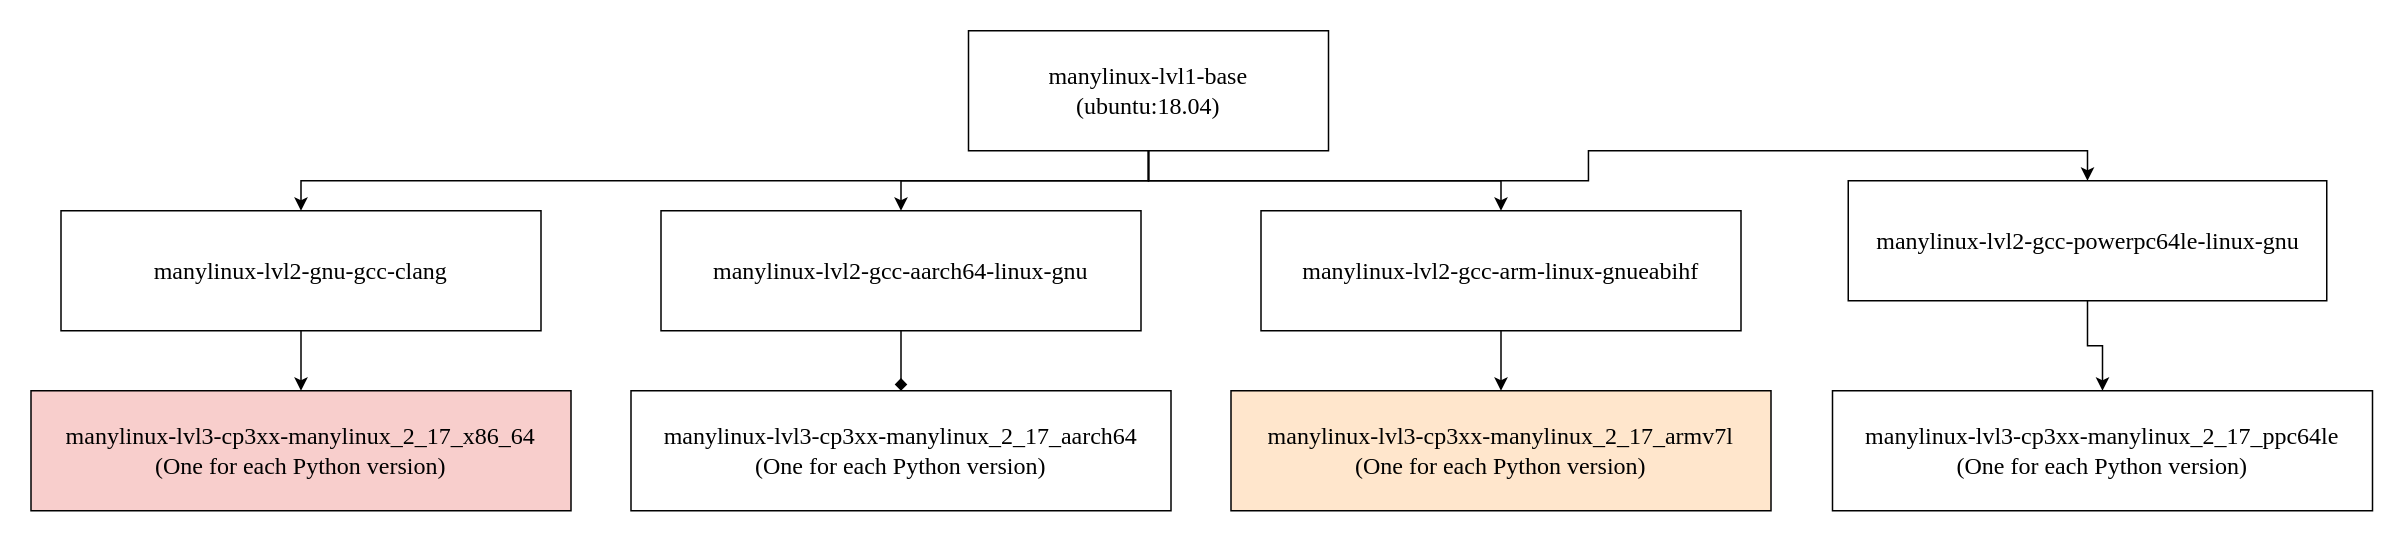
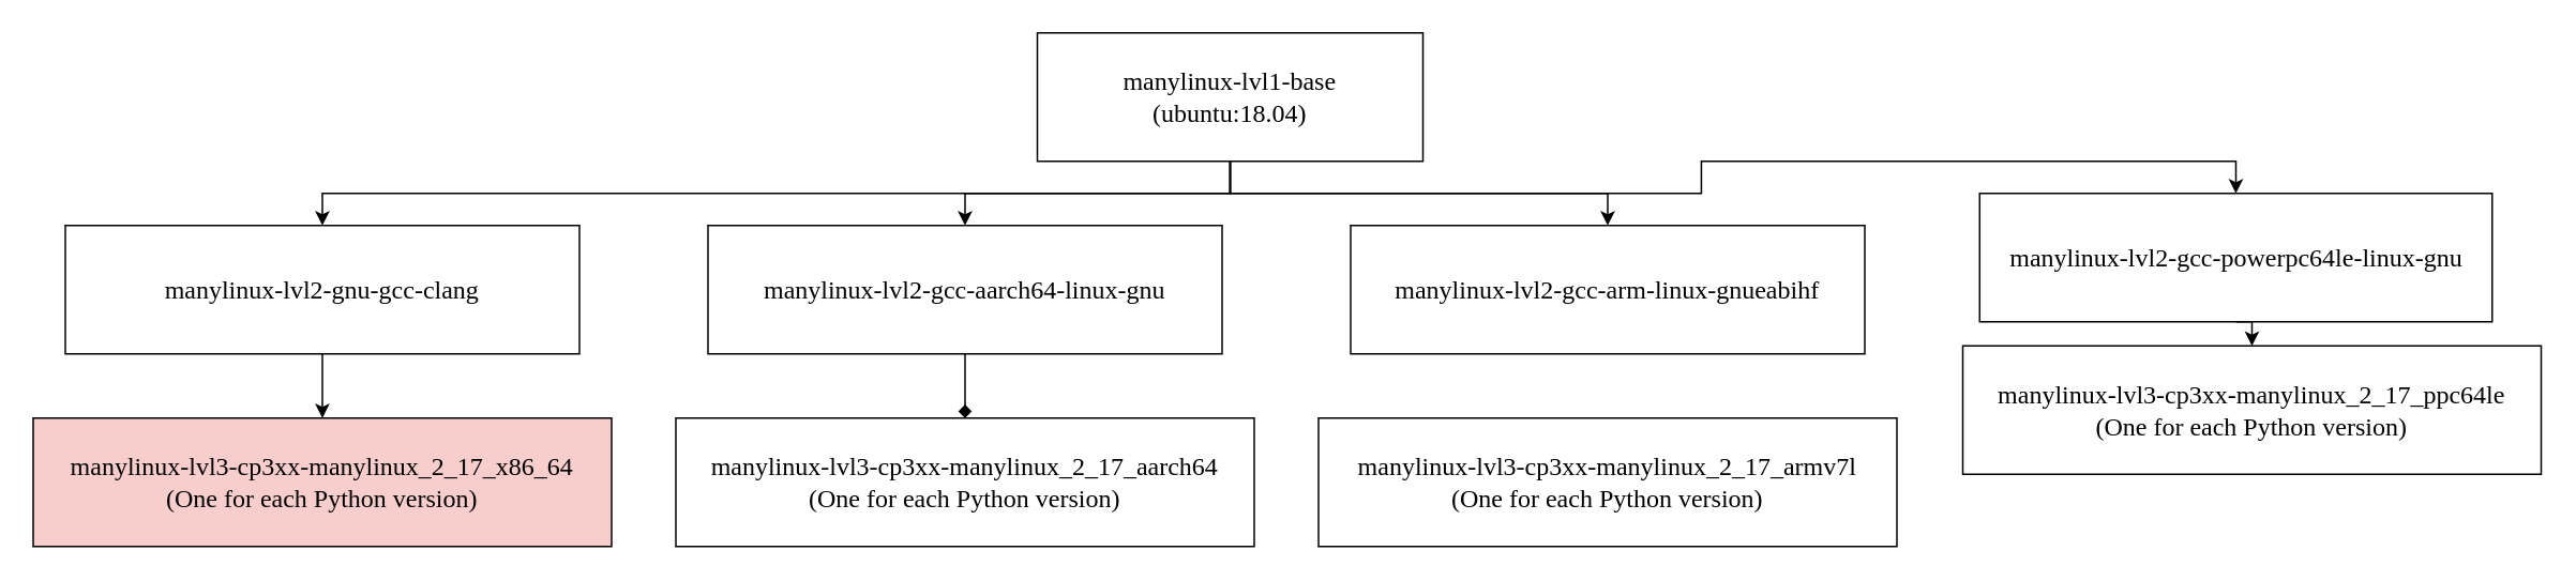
  <mxCell id="0" />
  <mxCell id="1" parent="0" />
  <mxCell id="2" style="edgeStyle=orthogonalEdgeStyle;rounded=0;orthogonalLoop=1;jettySize=auto;html=1;exitX=0.5;exitY=1;exitDx=0;exitDy=0;entryX=0.5;entryY=0;entryDx=0;entryDy=0;fontSize=16;fontColor=default;fontFamily=Times New Roman;" parent="1" source="3" target="5" edge="1"><mxGeometry relative="1" as="geometry" /></mxCell>
  <mxCell id="3" value="&lt;font&gt;manylinux-lvl1-base&lt;/font&gt;&lt;div&gt;&lt;font&gt;(ubuntu:18.04)&lt;/font&gt;&lt;/div&gt;" style="rounded=0;whiteSpace=wrap;html=1;fontSize=16;gradientColor=none;fillColor=default;strokeColor=default;fontFamily=Times New Roman;" parent="1" vertex="1"><mxGeometry x="645" y="20" width="240" height="80" as="geometry" /></mxCell>
  <mxCell id="4" style="edgeStyle=orthogonalEdgeStyle;rounded=0;orthogonalLoop=1;jettySize=auto;html=1;exitX=0.5;exitY=1;exitDx=0;exitDy=0;entryX=0.5;entryY=0;entryDx=0;entryDy=0;fontSize=16;fontColor=default;fontFamily=Times New Roman;" parent="1" source="5" target="6" edge="1"><mxGeometry relative="1" as="geometry" /></mxCell>
  <mxCell id="5" value="&lt;font&gt;manylinux-lvl2-gnu-gcc-clang&lt;/font&gt;" style="rounded=0;whiteSpace=wrap;html=1;strokeColor=default;fontSize=16;fontColor=default;fontFamily=Times New Roman;" parent="1" vertex="1"><mxGeometry x="40" y="140" width="320" height="80" as="geometry" /></mxCell>
  <mxCell id="6" value="&lt;font&gt;manylinux-&lt;span style=&quot;&quot;&gt;lvl3&lt;/span&gt;-&lt;span style=&quot;&quot;&gt;cp3xx-manylinux_2_17_x86_64&lt;/span&gt;&lt;br&gt;(One for each Python version)&lt;/font&gt;" style="rounded=0;whiteSpace=wrap;html=1;strokeColor=default;fontSize=16;fontColor=default;fontFamily=Times New Roman;fillColor=#f8cecc;" parent="1" vertex="1"><mxGeometry x="20" y="260" width="360" height="80" as="geometry" /></mxCell>
  <mxCell id="7" value="&lt;font&gt;manylinux-lvl2-gcc-aarch64-linux-gnu&lt;/font&gt;" style="rounded=0;whiteSpace=wrap;html=1;strokeColor=default;fontSize=16;fontColor=default;fontFamily=Times New Roman;" parent="1" vertex="1"><mxGeometry x="440" y="140" width="320" height="80" as="geometry" /></mxCell>
  <mxCell id="8" style="edgeStyle=orthogonalEdgeStyle;rounded=0;orthogonalLoop=1;jettySize=auto;html=1;exitX=0.5;exitY=1;exitDx=0;exitDy=0;entryX=0.5;entryY=0;entryDx=0;entryDy=0;fontSize=16;fontColor=default;fontFamily=Times New Roman;" parent="1" source="3" target="7" edge="1"><mxGeometry relative="1" as="geometry"><mxPoint x="276" y="130" as="sourcePoint" /><mxPoint x="179" y="190" as="targetPoint" /></mxGeometry></mxCell>
  <mxCell id="9" value="&lt;font&gt;manylinux-&lt;span style=&quot;&quot;&gt;lvl3&lt;/span&gt;-&lt;span style=&quot;&quot;&gt;cp3xx-manylinux_2_17_aarch64&lt;/span&gt;&lt;/font&gt;&lt;div&gt;&lt;font&gt;(One for each Python version)&lt;/font&gt;&lt;/div&gt;" style="rounded=0;whiteSpace=wrap;html=1;strokeColor=default;fontSize=16;fontColor=default;fontFamily=Times New Roman;" parent="1" vertex="1"><mxGeometry x="420" y="260" width="360" height="80" as="geometry" /></mxCell>
  <mxCell id="10" style="edgeStyle=orthogonalEdgeStyle;rounded=0;orthogonalLoop=1;jettySize=auto;html=1;exitX=0.5;exitY=1;exitDx=0;exitDy=0;entryX=0.5;entryY=0;entryDx=0;entryDy=0;fontSize=16;fontColor=default;fontFamily=Times New Roman;endArrow=diamond;" parent="1" source="7" target="9" edge="1"><mxGeometry relative="1" as="geometry"><mxPoint x="349.45" y="200" as="sourcePoint" /></mxGeometry></mxCell>
  <mxCell id="11" value="&lt;font&gt;manylinux-lvl2-gcc-arm-linux-gnueabihf&lt;/font&gt;" style="rounded=0;whiteSpace=wrap;html=1;strokeColor=default;fontSize=16;fontColor=default;fontFamily=Times New Roman;" parent="1" vertex="1"><mxGeometry x="840" y="140" width="320" height="80" as="geometry" /></mxCell>
  <mxCell id="12" style="edgeStyle=orthogonalEdgeStyle;rounded=0;orthogonalLoop=1;jettySize=auto;html=1;exitX=0.5;exitY=1;exitDx=0;exitDy=0;entryX=0.5;entryY=0;entryDx=0;entryDy=0;fontSize=16;fontColor=default;fontFamily=Times New Roman;" parent="1" source="3" target="11" edge="1"><mxGeometry relative="1" as="geometry"><mxPoint x="880" y="100" as="sourcePoint" /><mxPoint x="619" y="190" as="targetPoint" /></mxGeometry></mxCell>
- <mxCell id="13" value="&lt;font&gt;manylinux-&lt;span style=&quot;&quot;&gt;lvl3&lt;/span&gt;-&lt;span style=&quot;&quot;&gt;cp3xx-manylinux_2_17&lt;/span&gt;&lt;/font&gt;_armv7l&lt;div&gt;&lt;font&gt;(One for each Python version)&lt;/font&gt;&lt;/div&gt;" style="rounded=0;whiteSpace=wrap;html=1;strokeColor=default;fontSize=16;fontColor=default;fontFamily=Times New Roman;fillColor=#ffe6cc;" parent="1" vertex="1"><mxGeometry x="820" y="260" width="360" height="80" as="geometry" /></mxCell>
- <mxCell id="14" style="edgeStyle=orthogonalEdgeStyle;rounded=0;orthogonalLoop=1;jettySize=auto;html=1;exitX=0.5;exitY=1;exitDx=0;exitDy=0;entryX=0.5;entryY=0;entryDx=0;entryDy=0;fontSize=16;fontColor=default;fontFamily=Times New Roman;" parent="1" source="11" target="13" edge="1"><mxGeometry relative="1" as="geometry"><mxPoint x="789.45" y="200" as="sourcePoint" /></mxGeometry></mxCell>
+ <mxCell id="13" value="&lt;font&gt;manylinux-&lt;span style=&quot;&quot;&gt;lvl3&lt;/span&gt;-&lt;span style=&quot;&quot;&gt;cp3xx-manylinux_2_17&lt;/span&gt;&lt;/font&gt;_armv7l&lt;div&gt;&lt;font&gt;(One for each Python version)&lt;/font&gt;&lt;/div&gt;" style="rounded=0;whiteSpace=wrap;html=1;strokeColor=default;fontSize=16;fontColor=default;fontFamily=Times New Roman;" parent="1" vertex="1"><mxGeometry x="820" y="260" width="360" height="80" as="geometry" /></mxCell>
  <mxCell id="15" value="&lt;font&gt;manylinux-lvl2-gcc-powerpc64le-linux-gnu&lt;/font&gt;" style="rounded=0;whiteSpace=wrap;html=1;strokeColor=default;fontSize=16;fontColor=default;fontFamily=Times New Roman;" vertex="1" parent="1"><mxGeometry x="1231.5" y="120" width="319" height="80" as="geometry" /></mxCell>
- <mxCell id="16" value="&lt;font&gt;manylinux-&lt;span style=&quot;&quot;&gt;lvl3&lt;/span&gt;-&lt;span style=&quot;&quot;&gt;cp3xx-manylinux_2_17&lt;/span&gt;&lt;/font&gt;_ppc64le&lt;div&gt;&lt;font&gt;(One for each Python version)&lt;/font&gt;&lt;/div&gt;" style="rounded=0;whiteSpace=wrap;html=1;strokeColor=default;fontSize=16;fontColor=default;fontFamily=Times New Roman;" vertex="1" parent="1"><mxGeometry x="1221" y="260" width="360" height="80" as="geometry" /></mxCell>
+ <mxCell id="16" value="&lt;font&gt;manylinux-&lt;span style=&quot;&quot;&gt;lvl3&lt;/span&gt;-&lt;span style=&quot;&quot;&gt;cp3xx-manylinux_2_17&lt;/span&gt;&lt;/font&gt;_ppc64le&lt;div&gt;&lt;font&gt;(One for each Python version)&lt;/font&gt;&lt;/div&gt;" style="rounded=0;whiteSpace=wrap;html=1;strokeColor=default;fontSize=16;fontColor=default;fontFamily=Times New Roman;" vertex="1" parent="1"><mxGeometry x="1221" y="215" width="360" height="80" as="geometry" /></mxCell>
  <mxCell id="17" style="edgeStyle=orthogonalEdgeStyle;rounded=0;orthogonalLoop=1;jettySize=auto;html=1;exitX=0.5;exitY=1;exitDx=0;exitDy=0;entryX=0.5;entryY=0;entryDx=0;entryDy=0;fontSize=16;fontColor=default;fontFamily=Times New Roman;" edge="1" parent="1" source="15" target="16"><mxGeometry relative="1" as="geometry"><mxPoint x="1229.45" y="200" as="sourcePoint" /></mxGeometry></mxCell>
  <mxCell id="18" style="edgeStyle=orthogonalEdgeStyle;rounded=0;orthogonalLoop=1;jettySize=auto;html=1;exitX=0.5;exitY=1;exitDx=0;exitDy=0;entryX=0.5;entryY=0;entryDx=0;entryDy=0;fontSize=16;fontColor=default;fontFamily=Times New Roman;" edge="1" parent="1" source="3" target="15"><mxGeometry relative="1" as="geometry"><mxPoint x="1210" y="90" as="sourcePoint" /><mxPoint x="1430" y="130" as="targetPoint" /></mxGeometry></mxCell>
